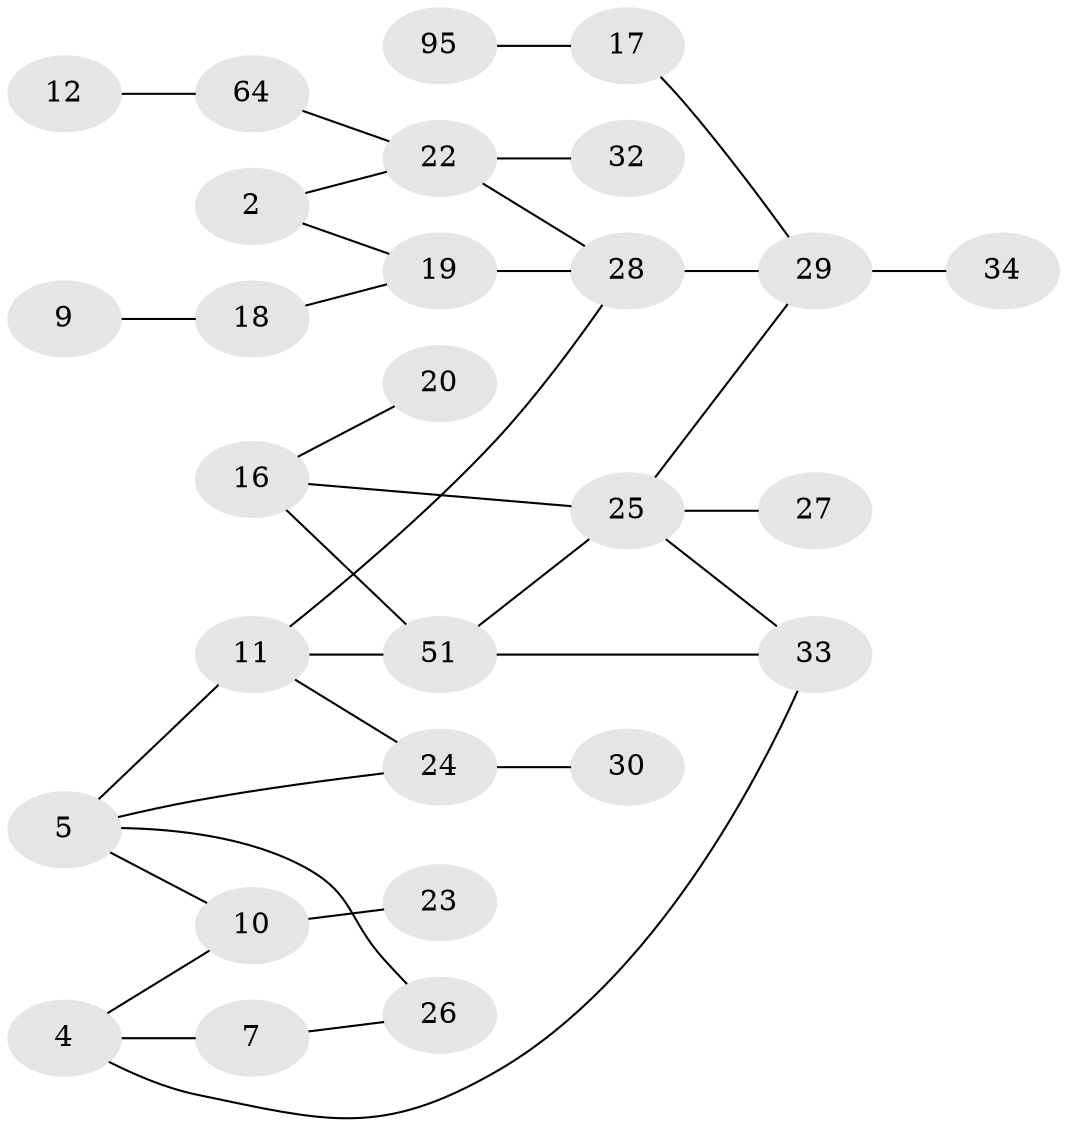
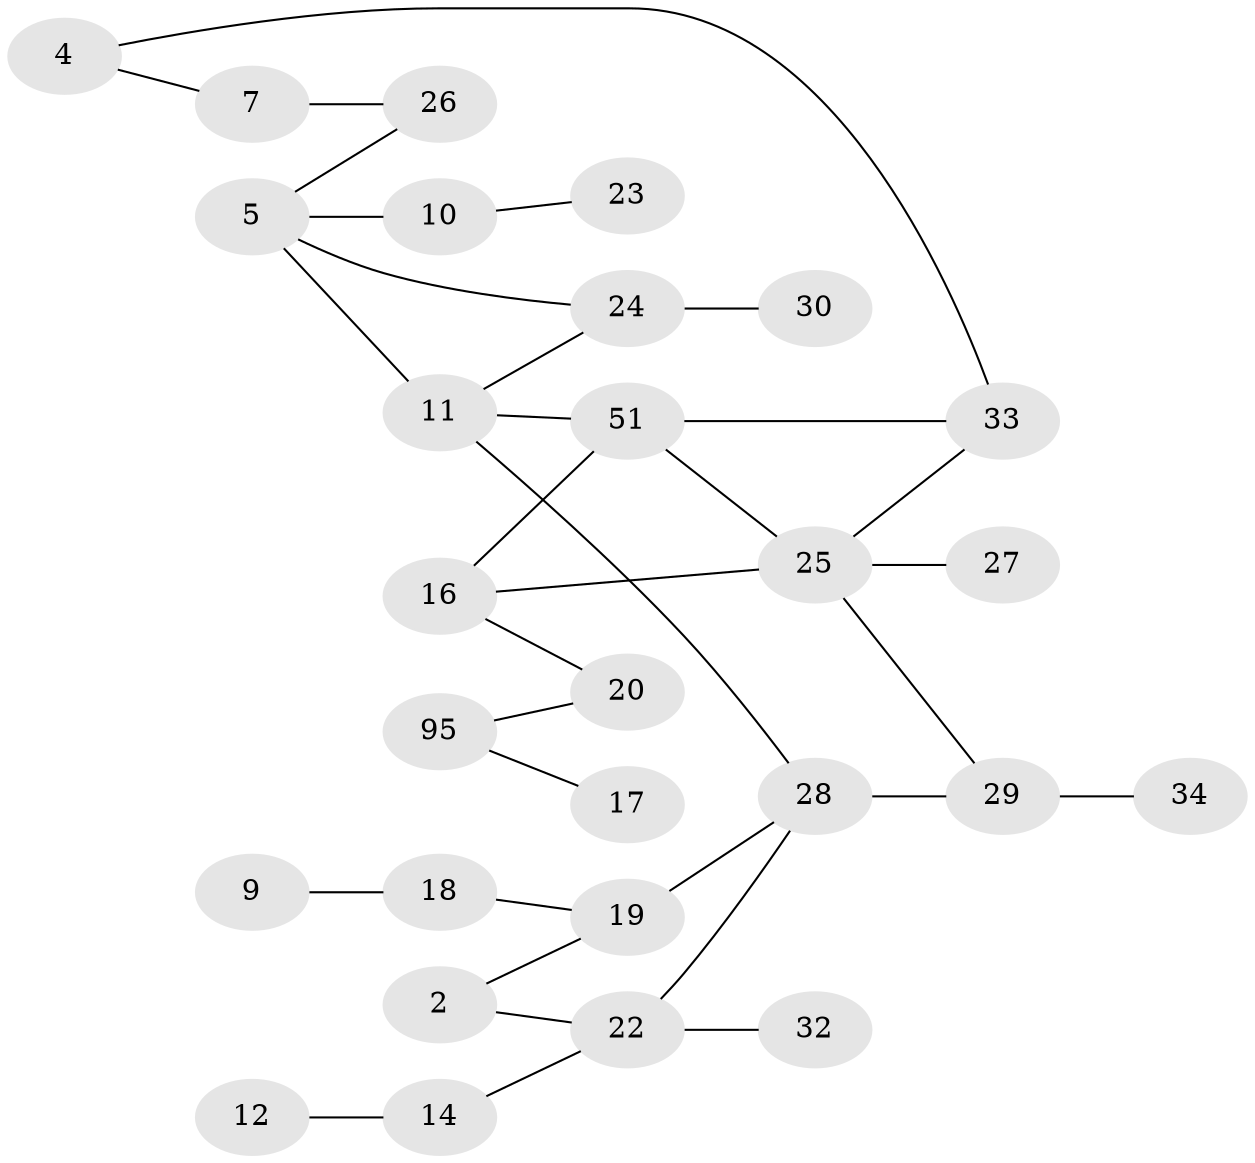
  graph {
    rankdir=LR
    node [color=gray90 style=filled]
    edge [weight=1.0]
    n1 [label=9]
    18
    19
    2
    22
    28
    32
    4
    7
    10
    33
    26
    23
    5
    11
    24
    n17 [label=51]
    30
    25
    29
    12
-   14 [label=64]
+   14
    n23 [label=95]
    17
    20
    16
    27
    34
    n1 -- 18
    18 -- 19
    19 -- 28
    2 -- 19
    2 -- 22
    22 -- 28
    22 -- 32
    28 -- 29
    4 -- 7
-   4 -- 10
    4 -- 33
    7 -- 26
    10 -- 23
    5 -- 10
    5 -- 26 [weight=2.0]
    5 -- 11
    5 -- 24
    11 -- 28
    11 -- 24
    11 -- n17
    24 -- 30
    n17 -- 33
    n17 -- 25
    25 -- 33
    25 -- 29
    25 -- 27
    29 -- 34
    12 -- 14
    14 -- 22
    n23 -- 17
-   17 -- 29
+   n23 -- 20
    16 -- n17
    16 -- 25
    16 -- 20
  }
